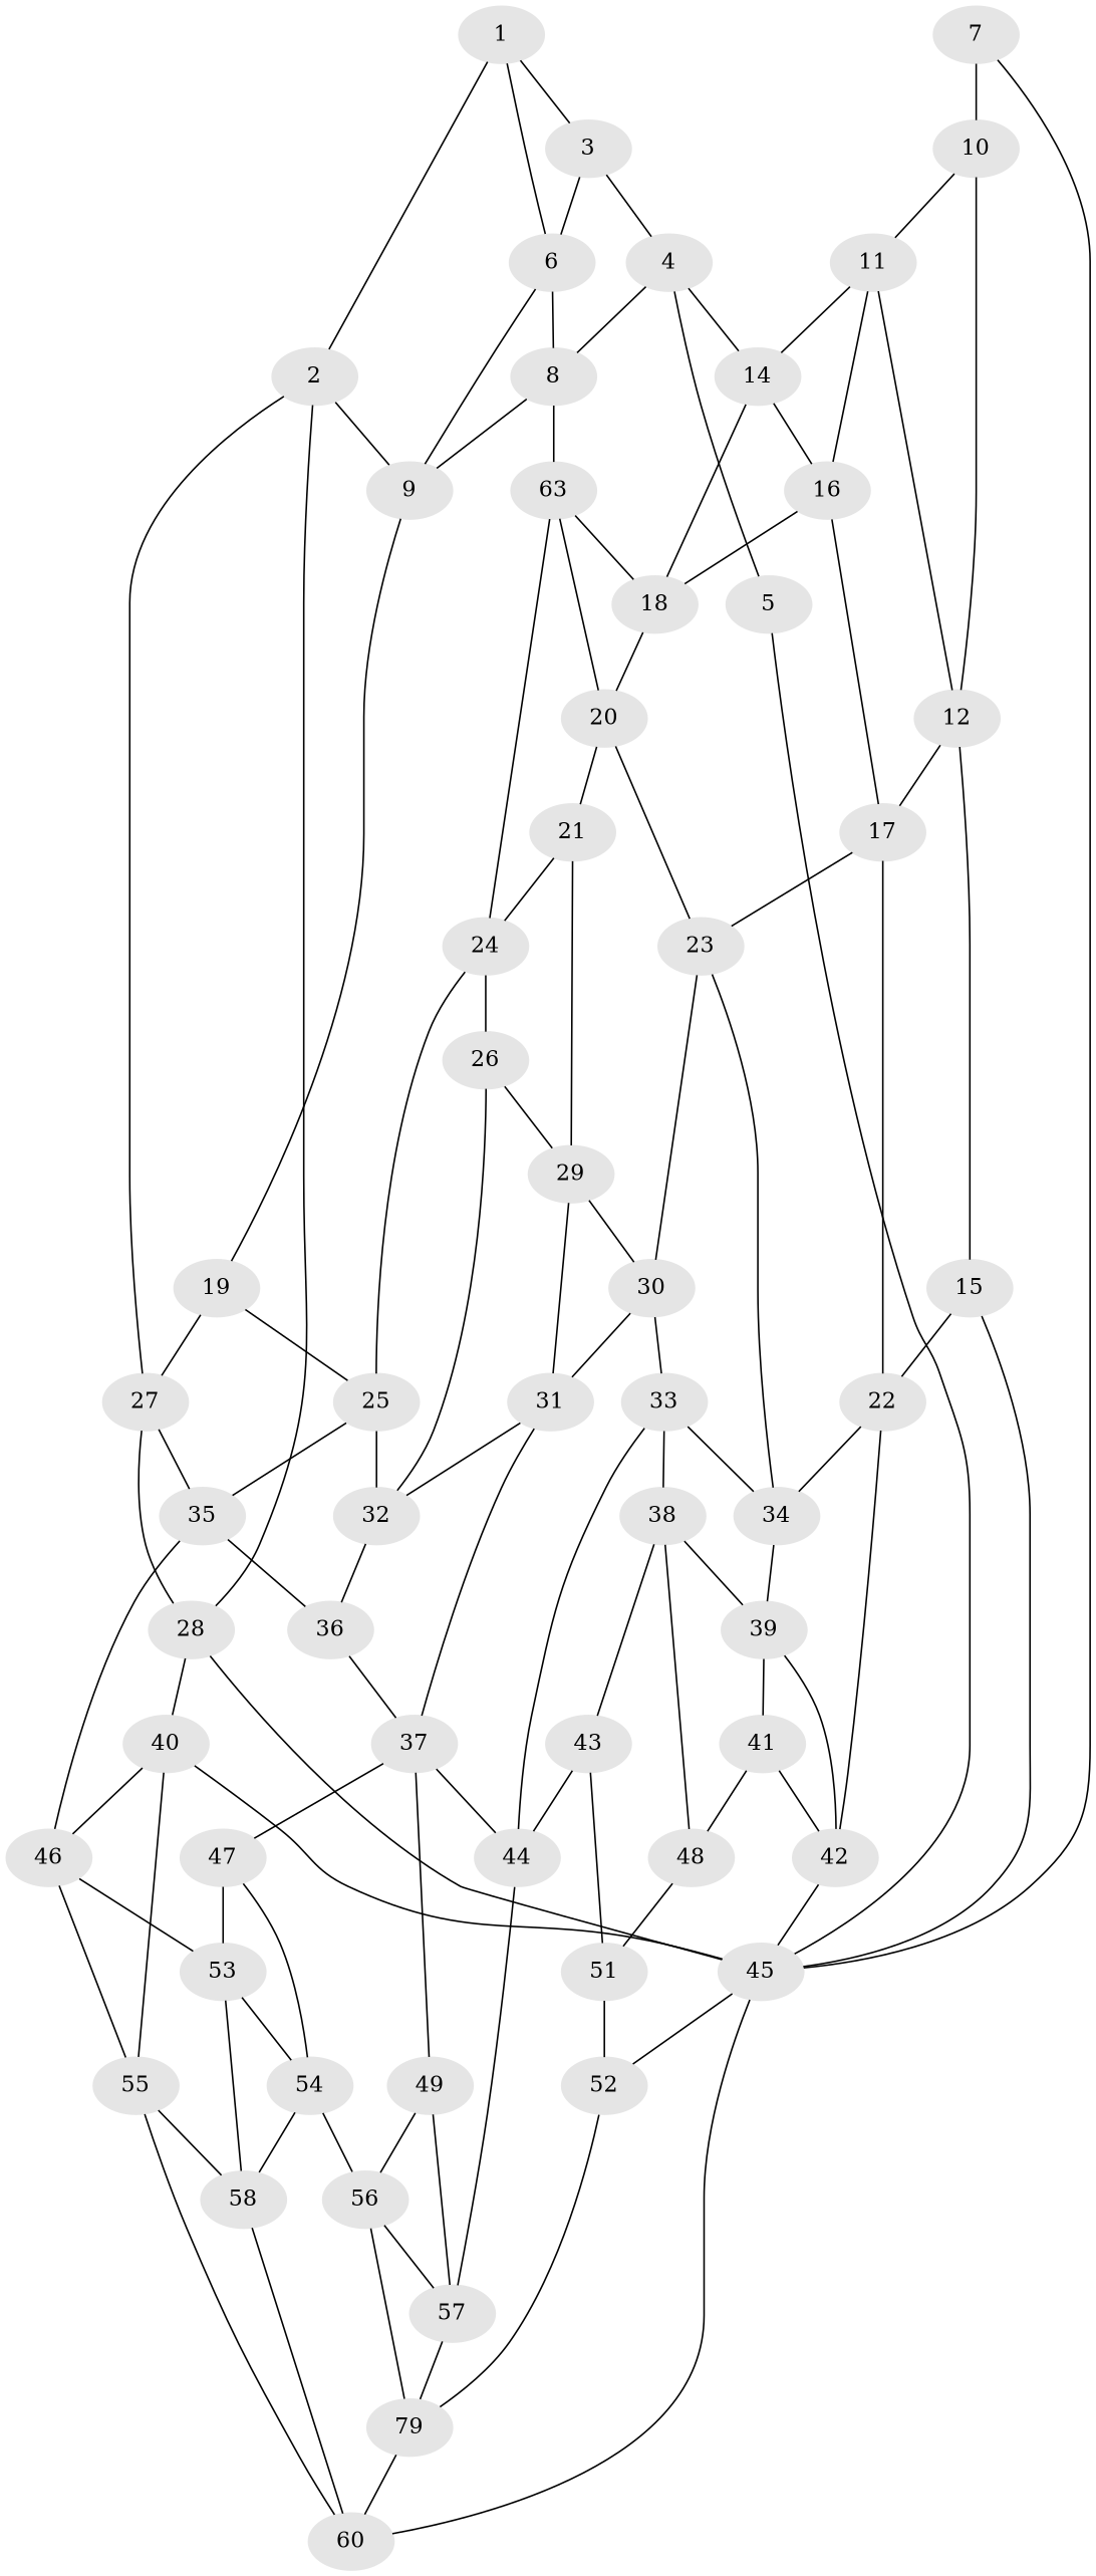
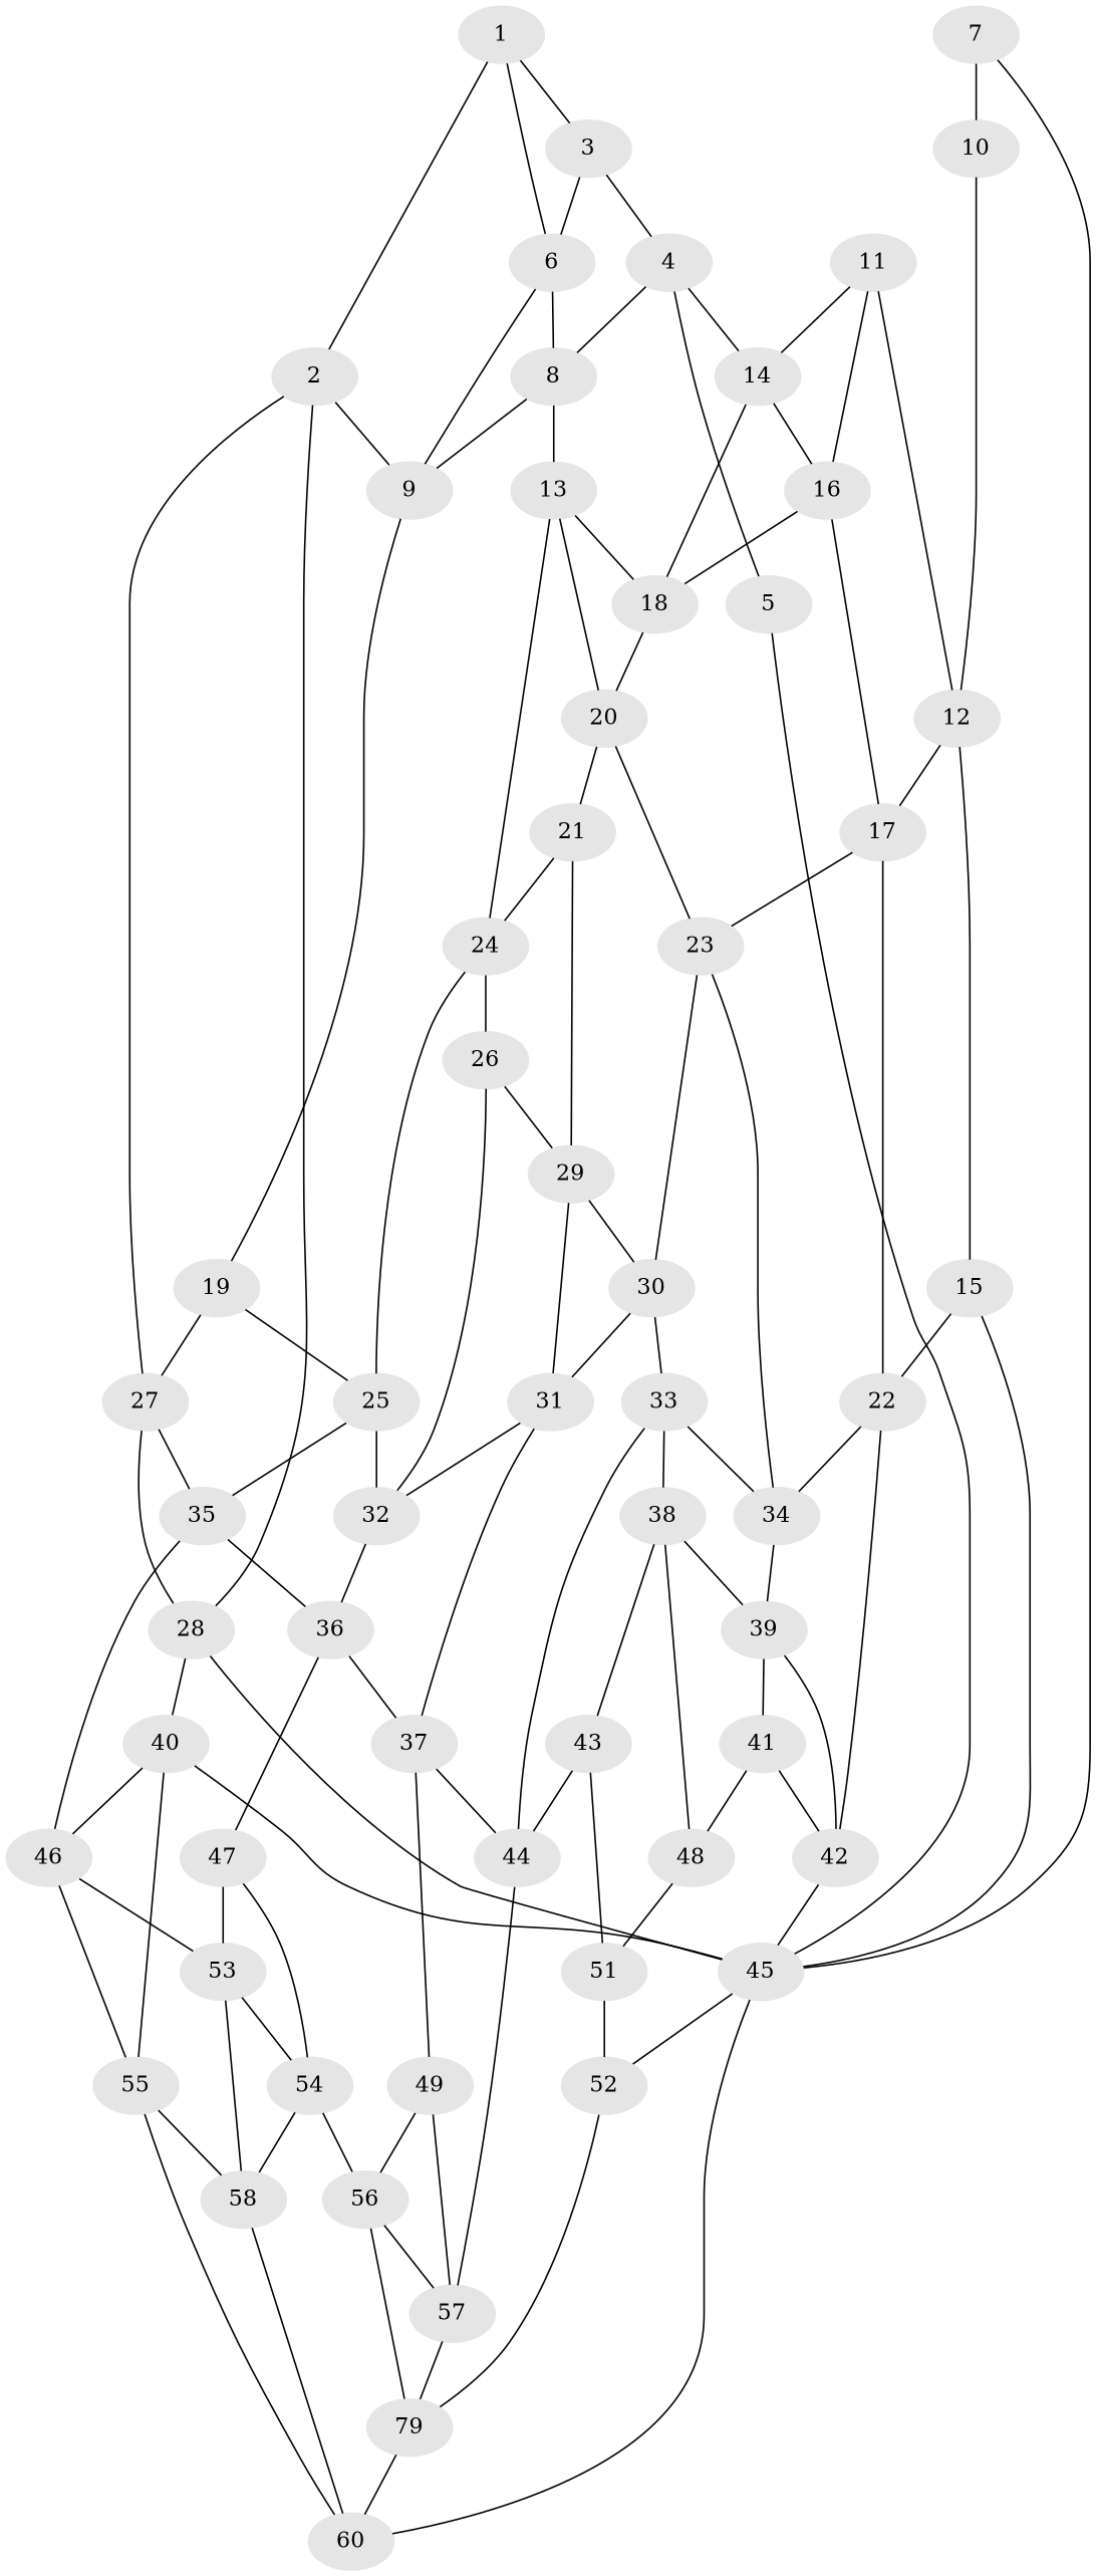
  graph {
    node [color=gray90 style=filled]
    edge [weight=1.0]
    1
    2
    3
    6
    9
    27
    28
    4
    8
    19
    35
    45
    40
    5
    14
-   13 [label=63]
+   13
    16
    18
    52
    60
    7
    10
    11
    12
    20
    24
    25
    15
    17
    22
    23
    21
    26
    34
    42
    30
    32
    29
    31
    39
    33
    36
    46
    55
    37
    38
    44
    49
    47
    43
    48
    57
    41
    53
    54
    56
    51
    58
    n59 [label=79]
    1 -- 2
    1 -- 3
    1 -- 6
    2 -- 9
    2 -- 27
    2 -- 28
    3 -- 6
    3 -- 4
    6 -- 9
    6 -- 8
    9 -- 19
    27 -- 28
    27 -- 35
    28 -- 45
    28 -- 40
    4 -- 8
    4 -- 5
    4 -- 14
    8 -- 9
    8 -- 13
    19 -- 27
    19 -- 25
    35 -- 36
    35 -- 46
    45 -- 52
    45 -- 60
    40 -- 45
    40 -- 46
    40 -- 55
    5 -- 45
    14 -- 16
    14 -- 18
    13 -- 18
    13 -- 20
    13 -- 24
    16 -- 18
    16 -- 17
    18 -- 20
    52 -- n59
    7 -- 45
    7 -- 10 [weight=2.0]
-   10 -- 11
    10 -- 12
    11 -- 14
    11 -- 16
    11 -- 12
    12 -- 15
    12 -- 17
    20 -- 23
    20 -- 21
    24 -- 25
    24 -- 26
    25 -- 35
    25 -- 32
    15 -- 45
    15 -- 22
    17 -- 22
    17 -- 23
    22 -- 34
    22 -- 42
    23 -- 34
    23 -- 30
    21 -- 24
    21 -- 29
    26 -- 32
    26 -- 29
    34 -- 39
    42 -- 45
    30 -- 31
    30 -- 33
    32 -- 36
    29 -- 30
    29 -- 31
    31 -- 32
    31 -- 37
    39 -- 42
    39 -- 41
    33 -- 34
    33 -- 38
    33 -- 44
    36 -- 37
-   37 -- 47
+   36 -- 47
    46 -- 55
    46 -- 53
    55 -- 60
    55 -- 58
    37 -- 44
    37 -- 49
    38 -- 39
    38 -- 43
    38 -- 48
    44 -- 57
    49 -- 57
    49 -- 56
    47 -- 53
    47 -- 54
    43 -- 44
    43 -- 51 [weight=2.0]
    48 -- 51
    57 -- n59
    41 -- 42
    41 -- 48
    53 -- 54
    53 -- 58
    54 -- 56
    54 -- 58
    56 -- 57
    56 -- n59
    51 -- 52
    58 -- 60
    n59 -- 60
  }
